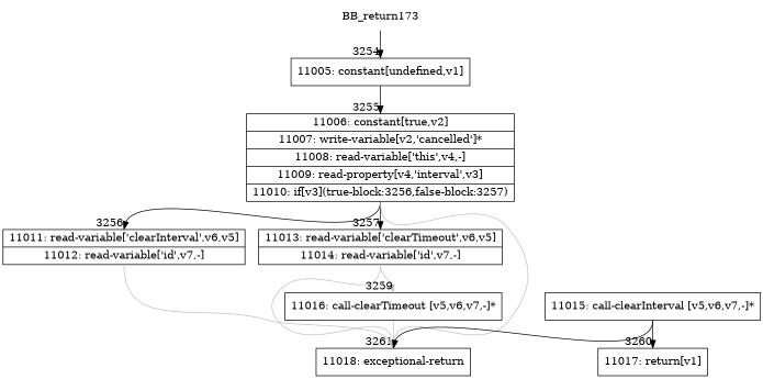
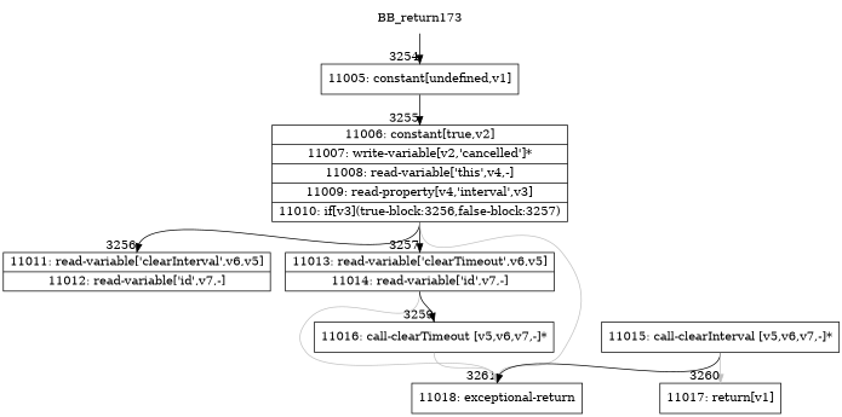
  digraph {
    rankdir=TD
    node [shape=record]
    edge [headport=n tailport=s]
    n1 [label=BB_return173 shape=none]
    n2 [label="{11005: constant[undefined,v1]}"]
    n3 [label="{11006: constant[true,v2]|11007: write-variable[v2,'cancelled']*|11008: read-variable['this',v4,-]|11009: read-property[v4,'interval',v3]|11010: if[v3](true-block:3256,false-block:3257)}"]
    n4 [label="{11011: read-variable['clearInterval',v6,v5]|11012: read-variable['id',v7,-]}"]
    n5 [label="{11013: read-variable['clearTimeout',v6,v5]|11014: read-variable['id',v7,-]}"]
    n6 [label="{11018: exceptional-return}"]
    n7 [label="{11016: call-clearTimeout [v5,v6,v7,-]*}"]
    n8 [label="{11015: call-clearInterval [v5,v6,v7,-]*}"]
    n9 [label="{11017: return[v1]}"]
    n1 -> n2 [headlabel="    3254"]
    n2 -> n3 [headlabel="      3255"]
    n3 -> n4 [headlabel="      3256"]
    n3 -> n5 [headlabel="      3257"]
    n3 -> n6 [color=gray headlabel="      3261"]
-   n4 -> n6 [color=gray]
    n5 -> n6 [color=gray]
-   n5 -> n7 [headlabel="      3259" color=gray]
+   n5 -> n7 [headlabel="      3259"]
    n7 -> n6 [color=gray]
    n8 -> n6 [color=black]
-   n8 -> n9 [headlabel="      3260"]
+   n8 -> n9 [headlabel="      3260" color=gray]
  }
